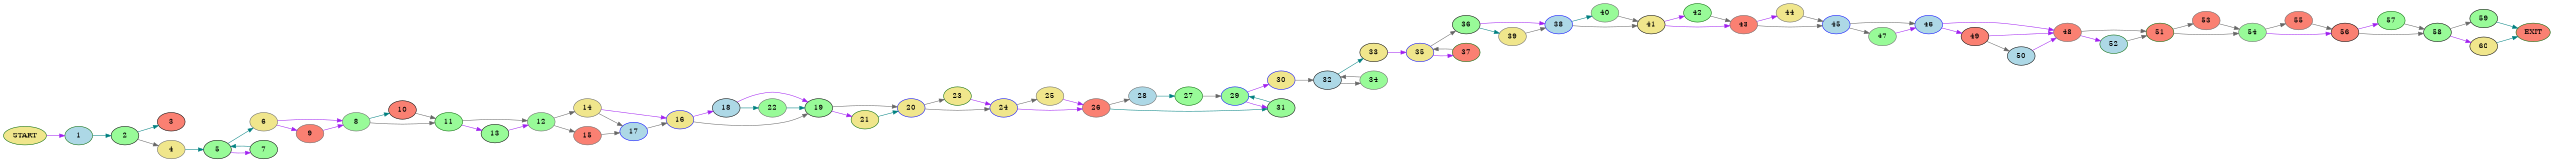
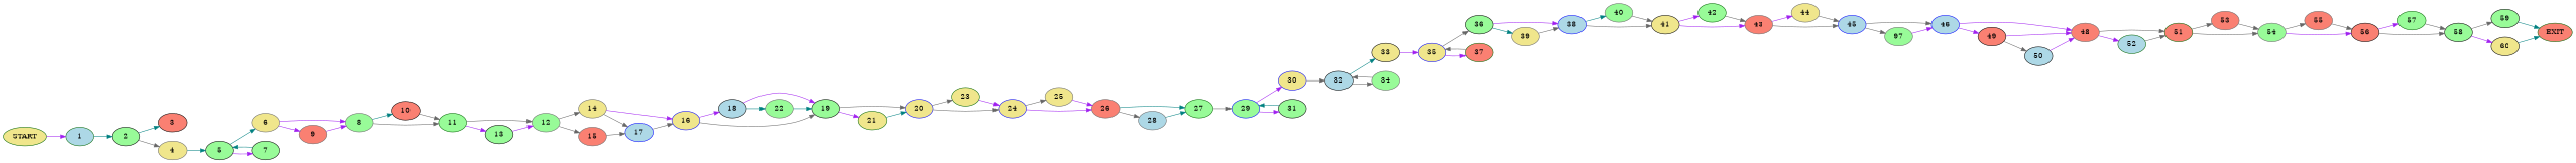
  digraph {
    rankdir=LR
    node [color=gray40 fillcolor=palegreen style=filled]
    edge [color=gray40]
    n1 [color=darkgreen fillcolor=khaki label=START]
    1 [color=darkgreen fillcolor=lightblue]
    2 [color=black]
    n4 [color=darkgreen fillcolor=salmon label=EXIT]
    3 [color=black fillcolor=salmon]
    4 [fillcolor=khaki]
    5 [color=black]
    6 [fillcolor=khaki]
    7 [color=black]
    8
    9 [fillcolor=salmon]
    10 [color=black fillcolor=salmon]
    11 [color=darkgreen]
    12
    13 [color=black]
    14 [fillcolor=khaki]
    15 [fillcolor=salmon]
    16 [color=blue fillcolor=khaki]
    17 [color=blue fillcolor=lightblue]
    18 [color=black fillcolor=lightblue]
    19 [color=black]
    22
    20 [color=blue fillcolor=khaki]
    21 [color=darkgreen fillcolor=khaki]
    23 [color=darkgreen fillcolor=khaki]
    24 [color=blue fillcolor=khaki]
    25 [fillcolor=khaki]
    26 [fillcolor=salmon]
    27 [color=darkgreen]
    28 [fillcolor=lightblue]
    29 [color=blue]
    30 [color=blue fillcolor=khaki]
    31 [color=black]
    32 [color=black fillcolor=lightblue]
    33 [color=black fillcolor=khaki]
    34
    35 [color=blue fillcolor=khaki]
    36 [color=black]
    37 [color=darkgreen fillcolor=salmon]
    38 [color=blue fillcolor=lightblue]
    39 [fillcolor=khaki]
    40
    41 [color=black fillcolor=khaki]
    42 [color=darkgreen]
    43 [fillcolor=salmon]
    44 [fillcolor=khaki]
    45 [color=blue fillcolor=lightblue]
    46 [color=blue fillcolor=lightblue]
-   47
+   47 [label=97]
    48 [fillcolor=salmon]
    49 [color=black fillcolor=salmon]
    51 [color=darkgreen fillcolor=salmon]
    52 [color=darkgreen fillcolor=lightblue]
    50 [color=black fillcolor=lightblue]
    53 [fillcolor=salmon]
    54
    55 [fillcolor=salmon]
    56 [color=black fillcolor=salmon]
    57 [color=darkgreen]
    58 [color=black]
    59 [color=black]
    60 [color=black fillcolor=khaki]
    n1 -> 1 [color=purple]
    1 -> 2 [color=teal]
    2 -> 3 [color=teal]
    2 -> 4
    4 -> 5 [color=teal]
    5 -> 6 [color=teal]
    5 -> 7 [color=purple]
    6 -> 8 [color=purple]
    6 -> 9 [color=purple]
    7 -> 5 [color=teal]
    8 -> 10 [color=teal]
    8 -> 11
    9 -> 8 [color=purple]
    10 -> 11
    11 -> 12
    11 -> 13 [color=purple]
    12 -> 14
    12 -> 15
    13 -> 12 [color=purple]
    14 -> 16 [color=purple]
    14 -> 17
    15 -> 17
    16 -> 18 [color=purple]
    16 -> 19
    17 -> 16
    18 -> 19 [color=purple]
    18 -> 22 [color=teal]
    19 -> 20
    19 -> 21 [color=purple]
    22 -> 19 [color=teal]
    20 -> 23
    20 -> 24
    21 -> 20 [color=teal]
    23 -> 24 [color=purple]
    24 -> 25
    24 -> 26 [color=purple]
    25 -> 26 [color=purple]
-   26 -> 31 [color=teal]
+   26 -> 27 [color=teal]
    26 -> 28
    27 -> 29
    28 -> 27 [color=teal]
    29 -> 30 [color=purple]
    29 -> 31 [color=purple]
    30 -> 32
    31 -> 29 [color=teal]
    32 -> 33 [color=teal]
    32 -> 34
    33 -> 35 [color=purple]
    34 -> 32
    35 -> 36
    35 -> 37 [color=purple]
    36 -> 38 [color=purple]
    36 -> 39 [color=teal]
    37 -> 35
    38 -> 40 [color=teal]
    38 -> 41
    39 -> 38
    40 -> 41
    41 -> 42 [color=purple]
    41 -> 43 [color=purple]
    42 -> 43
    43 -> 44 [color=purple]
    43 -> 45
    44 -> 45
    45 -> 46
    45 -> 47
    46 -> 48 [color=purple]
    46 -> 49 [color=purple]
    47 -> 46 [color=purple]
    48 -> 51
    48 -> 52 [color=purple]
    49 -> 48 [color=purple]
    49 -> 50
    51 -> 53
    51 -> 54
    52 -> 51
    50 -> 48 [color=purple]
    53 -> 54
    54 -> 55
    54 -> 56 [color=purple]
    55 -> 56
    56 -> 57 [color=purple]
    56 -> 58
    57 -> 58
    58 -> 59
    58 -> 60 [color=purple]
    59 -> n4 [color=teal]
    60 -> n4 [color=teal]
  }
